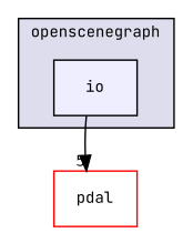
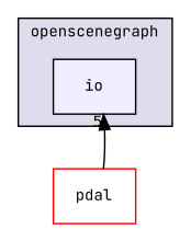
  digraph {
    compound=true
    fontname="JetBrains Mono"
    node [fontname="JetBrains Mono" fontsize=10 shape=box style=filled]
    n1 [fillcolor="#eeeeff" label=io pencolor=black]
    n2 [color=red fillcolor=white label=pdal]
    subgraph cluster_1 {
      bgcolor="#ddddee"
      fontsize=10
      label=openscenegraph
      pencolor=black
      n1
    }
-   n1 -> n2 [headlabel=5 labeldistance=1.5 labelfontname=Helvetica labelfontsize=10 fontname="JetBrains Mono"]
+   n2 -> n1 [headlabel=5 labeldistance=1.5 labelfontname=Helvetica labelfontsize=10 fontname="JetBrains Mono"]
  }
